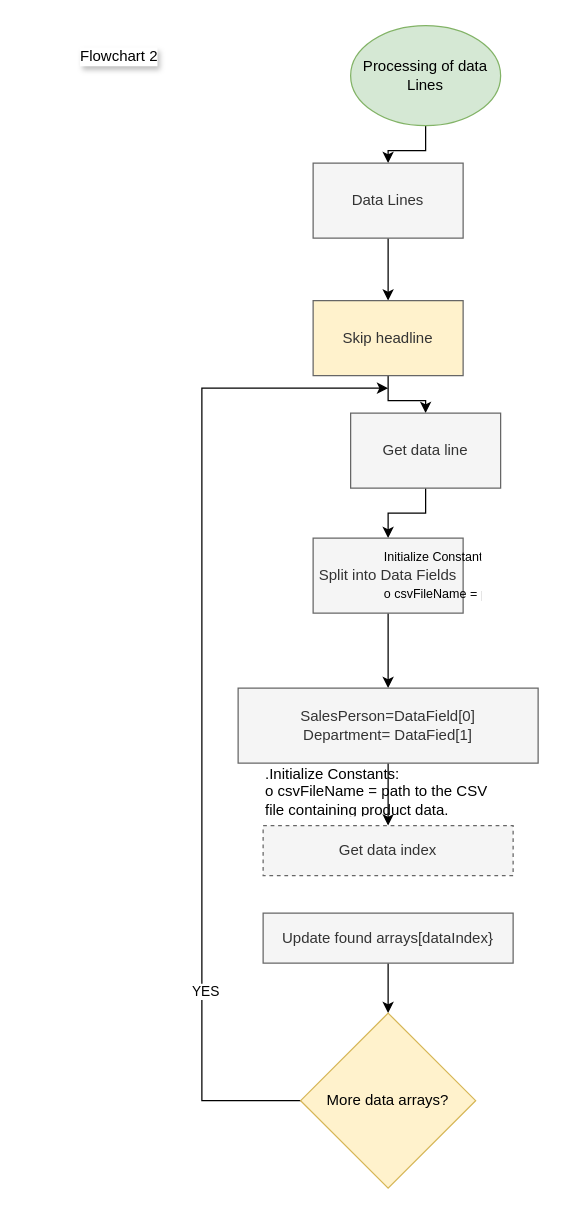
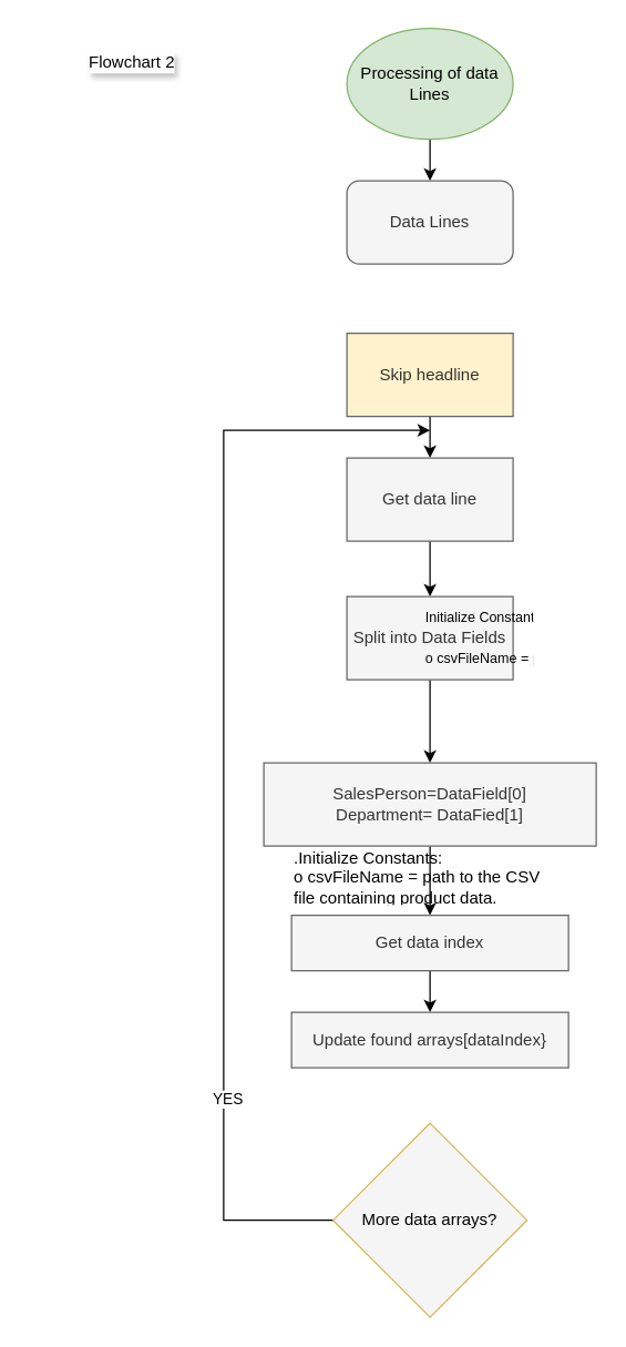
  <mxCell id="0" />
  <mxCell id="1" parent="0" />
  <mxCell id="2" value="Flowchart 2" style="text;html=1;align=center;verticalAlign=middle;whiteSpace=wrap;rounded=0;labelBackgroundColor=default;textShadow=1;" parent="1" vertex="1"><mxGeometry x="20" y="30" width="150" height="30" as="geometry" /></mxCell>
  <mxCell id="3" value="" style="edgeStyle=orthogonalEdgeStyle;rounded=0;orthogonalLoop=1;jettySize=auto;html=1;" edge="1" parent="1" source="4" target="6"><mxGeometry relative="1" as="geometry" /></mxCell>
- <mxCell id="4" value="Processing of data Lines" style="ellipse;whiteSpace=wrap;html=1;fillColor=#d5e8d4;strokeColor=#82b366;" vertex="1" parent="1"><mxGeometry x="280" y="20" width="120" height="80" as="geometry" /></mxCell>
- <mxCell id="5" value="" style="edgeStyle=orthogonalEdgeStyle;rounded=0;orthogonalLoop=1;jettySize=auto;html=1;" edge="1" parent="1" source="6" target="8"><mxGeometry relative="1" as="geometry" /></mxCell>
- <mxCell id="6" value="Data Lines" style="whiteSpace=wrap;html=1;fillColor=#f5f5f5;strokeColor=#666666;fontColor=#333333;" vertex="1" parent="1"><mxGeometry x="250" y="130" width="120" height="60" as="geometry" /></mxCell>
+ <mxCell id="4" value="Processing of data Lines" style="ellipse;whiteSpace=wrap;html=1;fillColor=#d5e8d4;strokeColor=#82b366;" vertex="1" parent="1"><mxGeometry x="250" y="20" width="120" height="80" as="geometry" /></mxCell>
+ <mxCell id="6" value="Data Lines" style="whiteSpace=wrap;html=1;fillColor=#f5f5f5;strokeColor=#666666;fontColor=#333333;rounded=1;" vertex="1" parent="1"><mxGeometry x="250" y="130" width="120" height="60" as="geometry" /></mxCell>
  <mxCell id="7" value="" style="edgeStyle=orthogonalEdgeStyle;rounded=0;orthogonalLoop=1;jettySize=auto;html=1;" edge="1" parent="1" source="8" target="10"><mxGeometry relative="1" as="geometry" /></mxCell>
  <mxCell id="8" value="Skip headline" style="whiteSpace=wrap;html=1;fillColor=#fff2cc;strokeColor=#666666;fontColor=#333333;" vertex="1" parent="1"><mxGeometry x="250" y="240" width="120" height="60" as="geometry" /></mxCell>
  <mxCell id="9" value="" style="edgeStyle=orthogonalEdgeStyle;rounded=0;orthogonalLoop=1;jettySize=auto;html=1;" edge="1" parent="1" source="10" target="12"><mxGeometry relative="1" as="geometry" /></mxCell>
- <mxCell id="10" value="Get data line" style="whiteSpace=wrap;html=1;fillColor=#f5f5f5;strokeColor=#666666;fontColor=#333333;" vertex="1" parent="1"><mxGeometry x="280" y="330" width="120" height="60" as="geometry" /></mxCell>
+ <mxCell id="10" value="Get data line" style="whiteSpace=wrap;html=1;fillColor=#f5f5f5;strokeColor=#666666;fontColor=#333333;" vertex="1" parent="1"><mxGeometry x="250" y="330" width="120" height="60" as="geometry" /></mxCell>
  <mxCell id="11" value="" style="edgeStyle=orthogonalEdgeStyle;rounded=0;orthogonalLoop=1;jettySize=auto;html=1;" edge="1" parent="1" source="12" target="14"><mxGeometry relative="1" as="geometry" /></mxCell>
  <mxCell id="12" value="Split into Data Fields" style="whiteSpace=wrap;html=1;fillColor=#f5f5f5;strokeColor=#666666;fontColor=#333333;" vertex="1" parent="1"><mxGeometry x="250" y="430" width="120" height="60" as="geometry" /></mxCell>
  <mxCell id="13" value="" style="edgeStyle=orthogonalEdgeStyle;rounded=0;orthogonalLoop=1;jettySize=auto;html=1;" edge="1" parent="1" source="14" target="16"><mxGeometry relative="1" as="geometry" /></mxCell>
  <mxCell id="14" value="SalesPerson=DataField[0]&lt;div&gt;Department= DataFied[1]&lt;/div&gt;" style="whiteSpace=wrap;html=1;fillColor=#f5f5f5;strokeColor=#666666;fontColor=#333333;" vertex="1" parent="1"><mxGeometry x="190" y="550" width="240" height="60" as="geometry" /></mxCell>
- <mxCell id="16" value="Get data index" style="whiteSpace=wrap;html=1;fillColor=#f5f5f5;strokeColor=#666666;fontColor=#333333;dashed=1;" vertex="1" parent="1"><mxGeometry x="210" y="660" width="200" height="40" as="geometry" /></mxCell>
- <mxCell id="17" value="" style="edgeStyle=orthogonalEdgeStyle;rounded=0;orthogonalLoop=1;jettySize=auto;html=1;" edge="1" parent="1" source="18" target="21"><mxGeometry relative="1" as="geometry" /></mxCell>
+ <mxCell id="15" value="" style="edgeStyle=orthogonalEdgeStyle;rounded=0;orthogonalLoop=1;jettySize=auto;html=1;" edge="1" parent="1" source="16" target="18"><mxGeometry relative="1" as="geometry" /></mxCell>
+ <mxCell id="16" value="Get data index" style="whiteSpace=wrap;html=1;fillColor=#f5f5f5;strokeColor=#666666;fontColor=#333333;" vertex="1" parent="1"><mxGeometry x="210" y="660" width="200" height="40" as="geometry" /></mxCell>
  <mxCell id="18" value="Update found arrays[dataIndex}" style="whiteSpace=wrap;html=1;fillColor=#f5f5f5;strokeColor=#666666;fontColor=#333333;" vertex="1" parent="1"><mxGeometry x="210" y="730" width="200" height="40" as="geometry" /></mxCell>
  <mxCell id="19" style="edgeStyle=orthogonalEdgeStyle;rounded=0;orthogonalLoop=1;jettySize=auto;html=1;" edge="1" parent="1"><mxGeometry relative="1" as="geometry"><mxPoint x="310" y="310" as="targetPoint" /><mxPoint x="250" y="880" as="sourcePoint" /><Array as="points"><mxPoint x="161" y="880" /><mxPoint x="161" y="310" /></Array></mxGeometry></mxCell>
  <mxCell id="20" value="YES" style="edgeLabel;html=1;align=center;verticalAlign=middle;resizable=0;points=[];" vertex="1" connectable="0" parent="19"><mxGeometry x="-0.561" y="-2" relative="1" as="geometry"><mxPoint as="offset" /></mxGeometry></mxCell>
- <mxCell id="21" value="More data arrays?" style="rhombus;whiteSpace=wrap;html=1;fillColor=#fff2cc;strokeColor=#d6b656;" vertex="1" parent="1"><mxGeometry x="240" y="810" width="140" height="140" as="geometry" /></mxCell>
+ <mxCell id="21" value="More data arrays?" style="rhombus;whiteSpace=wrap;html=1;fillColor=#f5f5f5;strokeColor=#d6b656;" vertex="1" parent="1"><mxGeometry x="240" y="810" width="140" height="140" as="geometry" /></mxCell>
  <mxCell id="22" value="&lt;h1 style=&quot;margin-top: 0px;&quot;&gt;&lt;br&gt;&lt;/h1&gt;&lt;p class=&quot;extension-adhd-reader-p&quot;&gt;.Initialize Constants:&lt;br&gt;o csvFileName = path to the CSV file containing product data.&lt;br&gt;o reportFileName = path to save the summary report.&lt;br&gt;2. Declare Data Arrays:&lt;br&gt;o productIDs[], departments[], productNames[]: store product details.&lt;br&gt;o assemblyTimes[]: store integer values for assembly times.&lt;br&gt;o prices[]: store double values for product prices.&amp;nbsp;&lt;/p&gt;&lt;p class=&quot;extension-adhd-reader-p&quot;&gt;Main Method:&lt;br/&gt;o Call ReadCSVFile() to read all lines from the CSV file into an array&lt;br/&gt;fileLines.&lt;br/&gt;o If fileLines is empty, display an error and terminate.&lt;br/&gt;o Calculate numberProducts = fileLines.Length - 1 (ignoring the header).&lt;br/&gt;o If numberProducts &amp;gt; 0:&lt;br/&gt;▪ Call sizeDataArrays(numberProducts) to initialize arrays with&lt;br/&gt;correct sizes.&lt;br/&gt;▪ Populate arrays by calling PopulateDataArrays(fileLines).&lt;br/&gt;▪ Generate the summary report using GenerateSummaryReport().&lt;br/&gt;o Otherwise, display &quot;No products found.&quot;&lt;br/&gt;4. Function: ReadCSVFile()&lt;br/&gt;o Try to read all lines from csvFileName.&lt;br/&gt;o Return the lines as an array.&lt;br/&gt;o If an error occurs, display the message and return null.&lt;br/&gt;5. Function: sizeDataArrays(size):&lt;br/&gt;o Initialize the arrays productIDs[], departments[], productNames[],&lt;br/&gt;assemblyTimes[], and prices[] with the specified size.&lt;br/&gt;6. Function: PopulateDataArrays(fileLines):&lt;br/&gt;o Loop through fileLines starting from the second line.&lt;br/&gt;o Split each line by &quot;,&quot; to extract:&lt;br/&gt;▪ productID, department, productName, assemblyTime, price.&lt;br/&gt;o Store extracted data into corresponding arrays.&lt;br/&gt;7. Function: GenerateSummaryReport():&lt;br/&gt;o Calculate numberProducts = length of productIDs.&lt;br/&gt;o Compute totalAssemblyTime using CalculateTotalAssemblyTimes().&lt;br/&gt;o Compute averageAssemblyTime = totalAssemblyTime /&lt;br/&gt;numberProducts.&lt;br/&gt;o Find indexQuickest using GetIndexQuickestToAssemble().&lt;br/&gt;o Compute totalPrice using CalculateTotalPrices().&lt;br/&gt;o Compute averagePrice = totalPrice / numberProducts.&lt;br/&gt;o Prepare reportLines[] with summary data:&lt;br/&gt;▪ Number of products.&lt;br/&gt;▪ Total and average assembly time.&lt;br/&gt;▪ Quickest assembly product details.&lt;br/&gt;▪ Total and average product prices.&lt;br/&gt;o Write reportLines to file using WriteReportFile(reportLines).&lt;br/&gt;o Display each line of reportLines on the console.&lt;br/&gt;8. Function: CalculateTotalAssemblyTimes():&lt;br/&gt;o Initialize totalAssemblyTimes = 0.&lt;br/&gt;o Loop through assemblyTimes[], adding each value to totalAssemblyTimes.&lt;br/&gt;o Return totalAssemblyTimes.&lt;br/&gt;9. Function: GetIndexQuickestToAssemble():&lt;br/&gt;o Initialize indexQuickest = 0, quickestTime = assemblyTimes[0].&lt;br/&gt;o Loop through assemblyTimes[], updating quickestTime and&lt;br/&gt;indexQuickest if a smaller value is found.&lt;br/&gt;o Return indexQuickest.&lt;br/&gt;10. Function: CalculateTotalPrices():&lt;br/&gt;o Initialize totalPrices = 0.&lt;br/&gt;o Loop through prices[], adding each value to totalPrices.&lt;br/&gt;o Return totalPrices.&lt;br/&gt;11. Function: WriteReportFile(reportLines):&lt;br/&gt;o Try to write reportLines to reportFileName.&lt;br/&gt;o If successful, display &quot;File created.&quot;&lt;br/&gt;o If an error occurs, display the error message.&lt;/p&gt;" style="text;html=1;whiteSpace=wrap;overflow=hidden;rounded=0;" vertex="1" parent="1"><mxGeometry x="210" y="560" width="180" height="90" as="geometry" /></mxCell>
  <mxCell id="23" value="&lt;h1 style=&quot;margin-top: 0px;&quot;&gt;&lt;span style=&quot;font-weight: normal;&quot;&gt;&lt;font style=&quot;font-size: 10px;&quot;&gt;Initialize Constants:&lt;br&gt;o csvFileName = path to the CSV file containing product data.&lt;br&gt;o reportFileName = path to save the summary report.&lt;br&gt;2. Declare Data Arrays:&lt;br&gt;o productIDs[], departments[], productNames[]: store product details.&lt;br&gt;o assemblyTimes[]: store integer values for assembly times.&lt;br&gt;o prices[]: store double values for product prices.&lt;br&gt;3. Main Method:&lt;br&gt;o Call ReadCSVFile() to read all lines from the CSV file into an array&lt;br&gt;fileLines.&lt;br&gt;o If fileLines is empty, display an error and terminate.&lt;br&gt;o Calculate numberProducts = fileLines.Length - 1 (ignoring the header).&lt;br&gt;o If numberProducts &amp;gt; 0:&lt;br&gt;▪ Call sizeDataArrays(numberProducts) to initialize arrays with&lt;br&gt;correct sizes.&lt;br&gt;▪ Populate arrays by calling PopulateDataArrays(fileLines).&lt;br&gt;▪ Generate the summary report using GenerateSummaryReport().&lt;br&gt;o Otherwise, display &quot;No products found.&quot;&lt;br&gt;4. Function: ReadCSVFile()&lt;br&gt;o Try to read all lines from csvFileName.&lt;br&gt;o Return the lines as an array.&lt;br&gt;o If an error occurs, display the message and return null.&lt;br&gt;5. Function: sizeDataArrays(size):&lt;br&gt;o Initialize the arrays productIDs[], departments[], productNames[],&lt;br&gt;assemblyTimes[], and prices[] with the specified size.&lt;br&gt;6. Function: PopulateDataArrays(fileLines):&lt;br&gt;o Loop through fileLines starting from the second line.&lt;br&gt;o Split each line by &quot;,&quot; to extract:&lt;br&gt;▪ productID, department, productName, assemblyTime, price.&lt;br&gt;o Store extracted data into corresponding arrays.&lt;/font&gt;&lt;/span&gt;&lt;/h1&gt;" style="text;html=1;whiteSpace=wrap;overflow=hidden;rounded=0;fontStyle=0" vertex="1" parent="1"><mxGeometry x="305" y="420" width="80" height="60" as="geometry" /></mxCell>
